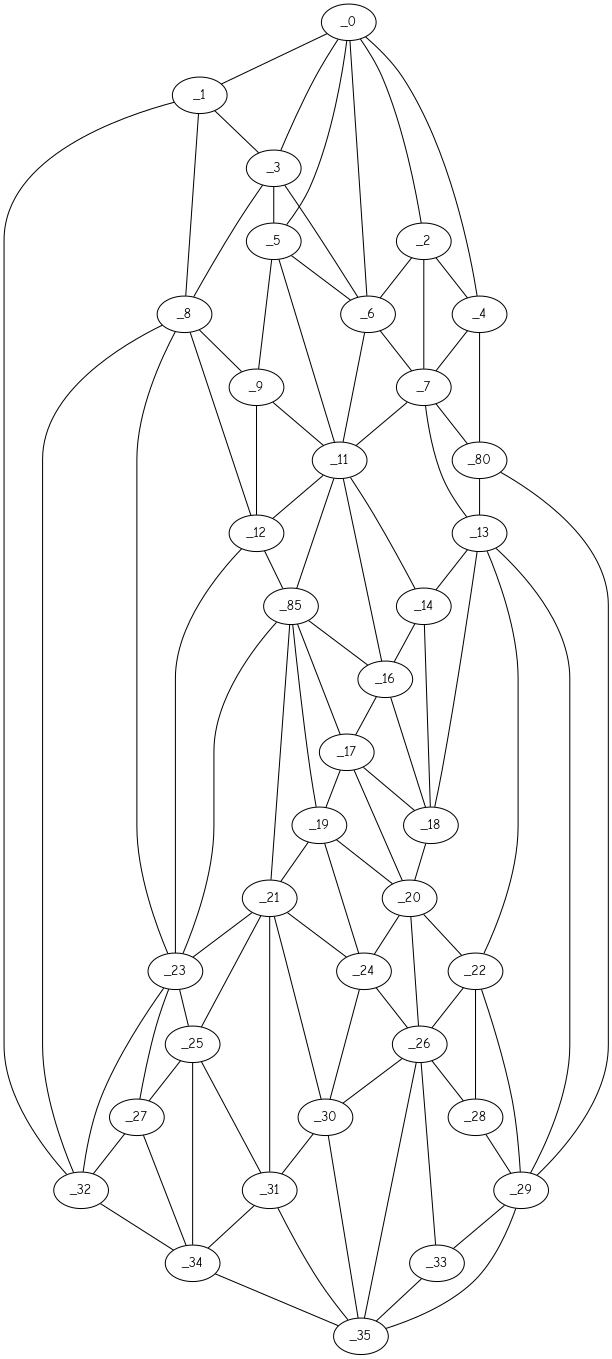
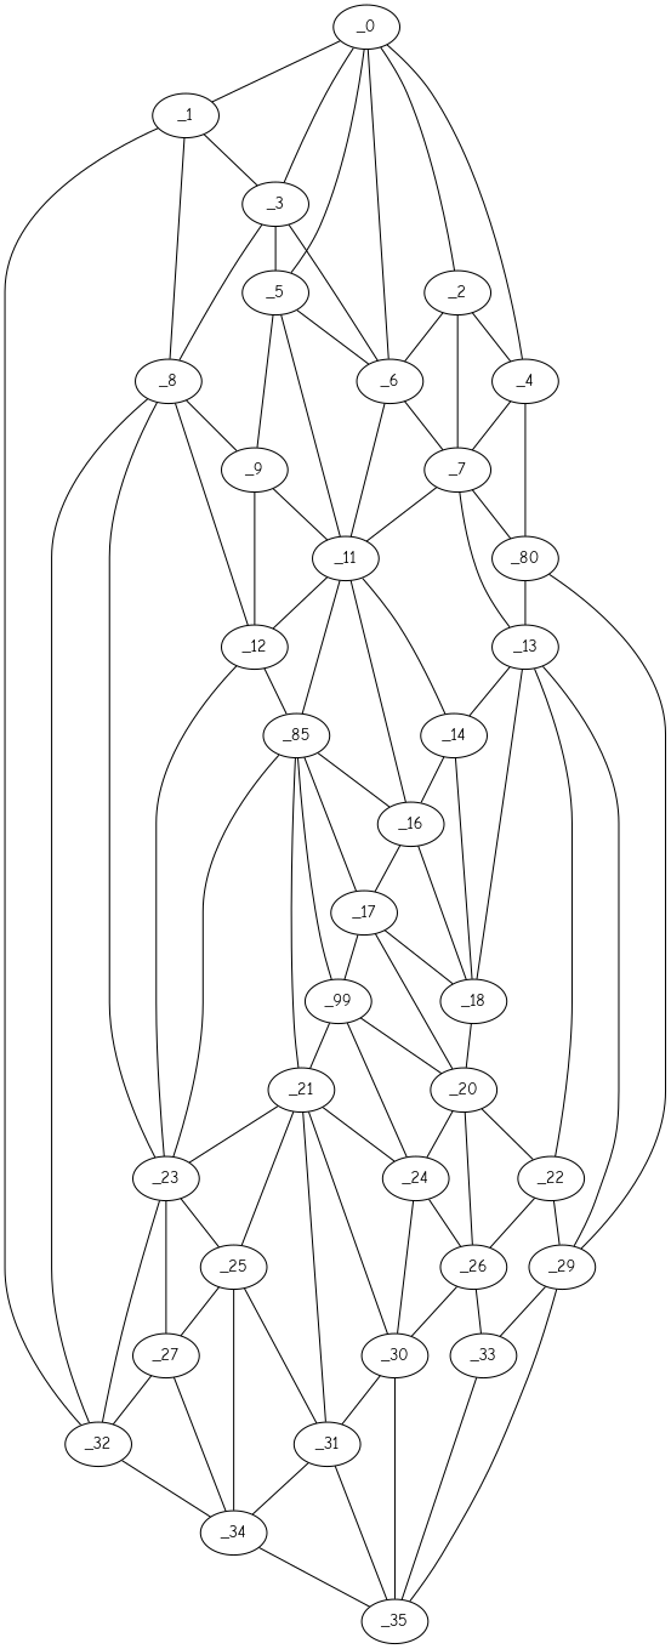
  graph {
    fontname="Comic Neue"
    node [fontname="Comic Neue" x=104 y=66]
    edge [fontname="Comic Neue" valence=2]
    _0 [x=20]
    _1 [x=26 y=86]
    _2 [x=27 y=39]
    _3 [x=27 y=76]
    _4 [x=28 y=11]
    _5 [x=33 y=70]
    _6 [x=35 y=44]
    _8 [x=39 y=87]
    _32 [x=105 y=100]
    _7 [x=36 y=26]
    n11 [label=_80 x=50 y=7]
    _9 [x=43 y=78]
    _11 [x=52 y=47]
    _12 [x=57 y=76]
    _23 [x=95 y=94]
    _34 [x=112 y=88]
    _13 [x=60 y=14]
    _29 [y=14]
    _14 [x=66 y=37]
    n20 [label=_85 x=67 y=72]
    _16 [x=68 y=46]
    _25 [x=97 y=82]
    _27 [x=101 y=95]
    _35 [x=113 y=64]
    _18 [x=74 y=39]
    _22 [x=95 y=28]
    _33 [x=108 y=40]
    _17 [x=73 y=47]
-   _19 [x=79]
+   _19 [x=79 label=_99]
    _21 [x=90 y=75]
    _20 [x=90 y=46]
    _26 [x=98 y=42]
-   _28 [x=103 y=37]
    _31 [y=78]
    _24 [x=96 y=64]
    _30 [y=67]
    _0 -- _1 [valence=1]
    _0 -- _2
    _0 -- _3 [valence=1]
    _0 -- _4 [valence=1]
    _0 -- _5
    _0 -- _6
    _1 -- _3
    _1 -- _8
    _1 -- _32 [valence=1]
    _2 -- _4 [valence=1]
    _2 -- _6
    _2 -- _7 [valence=1]
    _3 -- _5 [valence=1]
    _3 -- _6
    _3 -- _8 [valence=1]
    _4 -- _7
    _4 -- n11 [valence=1]
    _5 -- _6
    _5 -- _9
    _5 -- _11
    _6 -- _7 [valence=1]
    _6 -- _11
    _8 -- _32
    _8 -- _9 [valence=1]
    _8 -- _12
    _8 -- _23
    _32 -- _34 [valence=1]
    _7 -- n11 [valence=1]
    _7 -- _11
    _7 -- _13
    n11 -- _13
    n11 -- _29 [valence=1]
    _9 -- _11
    _9 -- _12
    _11 -- _12
    _11 -- _14
    _11 -- n20
    _11 -- _16
    _12 -- _23
    _12 -- n20 [valence=1]
    _23 -- _32 [valence=1]
    _23 -- _25
    _23 -- _27 [valence=1]
    _34 -- _35 [valence=1]
    _13 -- _29
    _13 -- _14 [valence=1]
    _13 -- _18
    _13 -- _22 [valence=1]
    _29 -- _35 [valence=1]
    _29 -- _33
    _14 -- _16
    _14 -- _18
    n20 -- _23
    n20 -- _16 [valence=1]
    n20 -- _17
    n20 -- _19 [valence=1]
    n20 -- _21
    _16 -- _18
    _16 -- _17
    _25 -- _34
    _25 -- _27
    _25 -- _31 [valence=1]
    _27 -- _32
    _27 -- _34 [valence=1]
    _18 -- _20 [valence=1]
    _22 -- _29
    _22 -- _26
-   _22 -- _28 [valence=1]
    _33 -- _35 [valence=1]
    _17 -- _18
    _17 -- _19
    _17 -- _20 [valence=1]
    _19 -- _21
    _19 -- _20
    _19 -- _24
    _21 -- _23 [valence=1]
    _21 -- _25
    _21 -- _31
    _21 -- _24
    _21 -- _30
    _20 -- _22 [valence=1]
    _20 -- _26
    _20 -- _24 [valence=1]
-   _26 -- _35
    _26 -- _33 [valence=1]
-   _26 -- _28
    _26 -- _30
-   _28 -- _29 [valence=1]
    _31 -- _34
    _31 -- _35
    _24 -- _26
    _24 -- _30
    _30 -- _35 [valence=1]
    _30 -- _31
  }
